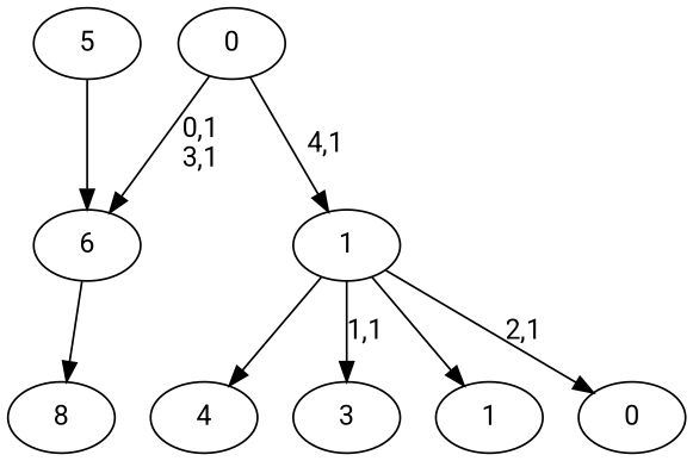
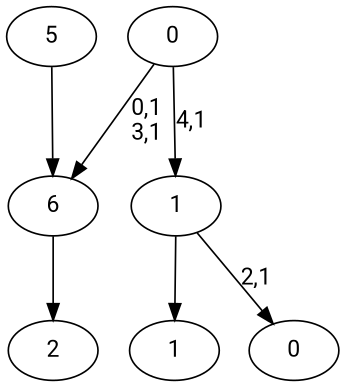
  digraph {
    fontname=Roboto
    node [fontname=Roboto]
    edge [fontname=Roboto]
    n1 [label=5]
    6
-   n3 [label=4]
-   n4 [label=3]
-   n5 [label=8]
+   n5 [label=2]
    n6 [label=1]
    n7 [label=0]
    1
    0
    n1 -> 6
    6 -> n5
-   1 -> n3
-   1 -> n4 [label="1,1"]
    1 -> n6
    1 -> n7 [label="2,1"]
    0 -> 6 [label="0,1\n3,1"]
    0 -> 1 [label="4,1"]
  }
